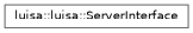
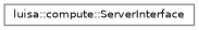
  digraph {
    rankdir=LR
-   n1 [color=grey40 fillcolor=white fontname=Helvetica fontsize=10 height=0.2 label="luisa::luisa::ServerInterface" shape=box style=filled width=0.4]
+   n1 [color=grey40 fillcolor=white fontname=Helvetica fontsize=10 height=0.2 label="luisa::compute::ServerInterface" shape=box style=filled width=0.4]
  }
